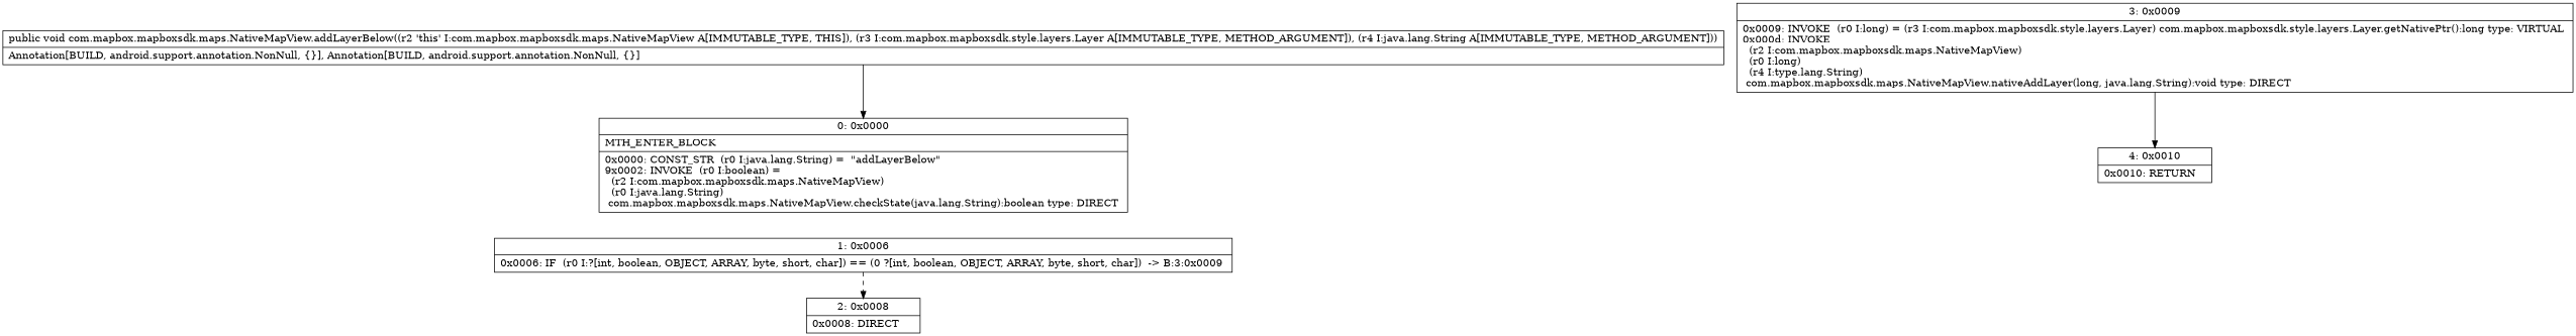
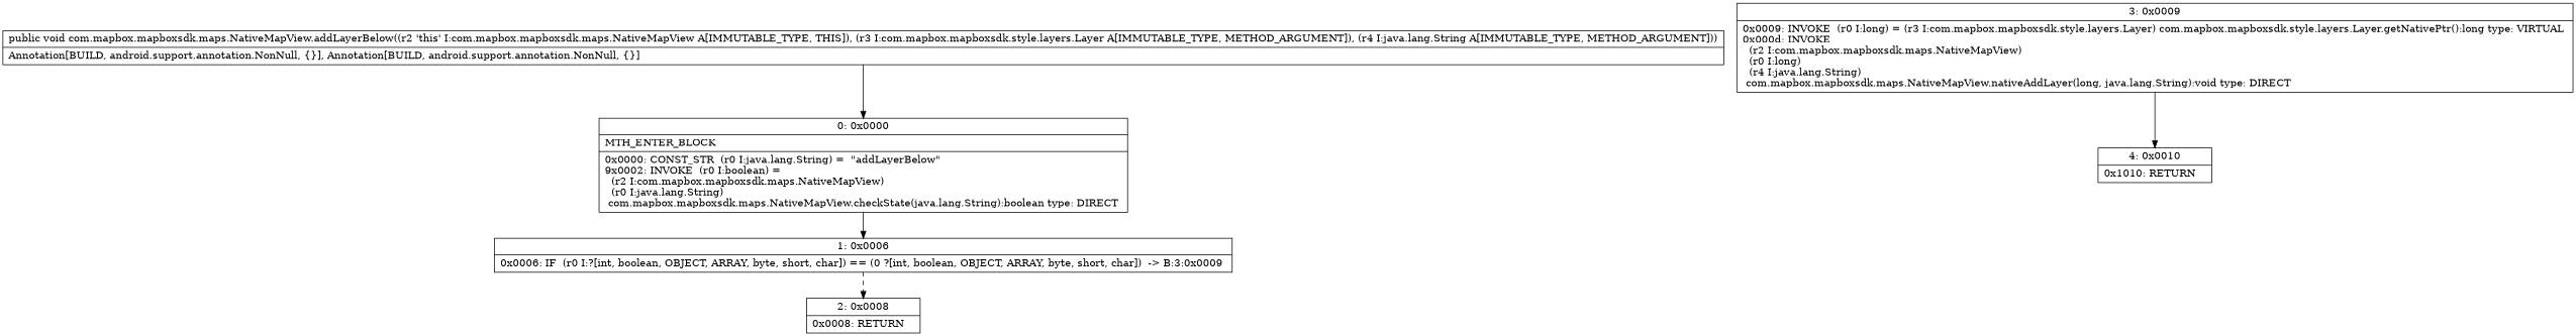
  digraph {
    node [shape=record]
    n1 [label="{0\:\ 0x0000|MTH_ENTER_BLOCK\l|0x0000: CONST_STR  (r0 I:java.lang.String) =  \"addLayerBelow\" \l9x0002: INVOKE  (r0 I:boolean) = \l  (r2 I:com.mapbox.mapboxsdk.maps.NativeMapView)\l  (r0 I:java.lang.String)\l com.mapbox.mapboxsdk.maps.NativeMapView.checkState(java.lang.String):boolean type: DIRECT \l}"]
    n2 [label="{1\:\ 0x0006|0x0006: IF  (r0 I:?[int, boolean, OBJECT, ARRAY, byte, short, char]) == (0 ?[int, boolean, OBJECT, ARRAY, byte, short, char])  \-\> B:3:0x0009 \l}"]
-   n3 [label="{2\:\ 0x0008|0x0008: DIRECT   \l}"]
-   n4 [label="{3\:\ 0x0009|0x0009: INVOKE  (r0 I:long) = (r3 I:com.mapbox.mapboxsdk.style.layers.Layer) com.mapbox.mapboxsdk.style.layers.Layer.getNativePtr():long type: VIRTUAL \l0x000d: INVOKE  \l  (r2 I:com.mapbox.mapboxsdk.maps.NativeMapView)\l  (r0 I:long)\l  (r4 I:type.lang.String)\l com.mapbox.mapboxsdk.maps.NativeMapView.nativeAddLayer(long, java.lang.String):void type: DIRECT \l}"]
-   n5 [label="{4\:\ 0x0010|0x0010: RETURN   \l}"]
+   n3 [label="{2\:\ 0x0008|0x0008: RETURN   \l}"]
+   n4 [label="{3\:\ 0x0009|0x0009: INVOKE  (r0 I:long) = (r3 I:com.mapbox.mapboxsdk.style.layers.Layer) com.mapbox.mapboxsdk.style.layers.Layer.getNativePtr():long type: VIRTUAL \l0x000d: INVOKE  \l  (r2 I:com.mapbox.mapboxsdk.maps.NativeMapView)\l  (r0 I:long)\l  (r4 I:java.lang.String)\l com.mapbox.mapboxsdk.maps.NativeMapView.nativeAddLayer(long, java.lang.String):void type: DIRECT \l}"]
+   n5 [label="{4\:\ 0x0010|0x1010: RETURN   \l}"]
    n6 [label="{public void com.mapbox.mapboxsdk.maps.NativeMapView.addLayerBelow((r2 'this' I:com.mapbox.mapboxsdk.maps.NativeMapView A[IMMUTABLE_TYPE, THIS]), (r3 I:com.mapbox.mapboxsdk.style.layers.Layer A[IMMUTABLE_TYPE, METHOD_ARGUMENT]), (r4 I:java.lang.String A[IMMUTABLE_TYPE, METHOD_ARGUMENT]))  | Annotation[BUILD, android.support.annotation.NonNull, \{\}], Annotation[BUILD, android.support.annotation.NonNull, \{\}]\l}"]
+   n1 -> n2
    n2 -> n3 [style=dashed]
    n4 -> n5
    n6 -> n1
  }
